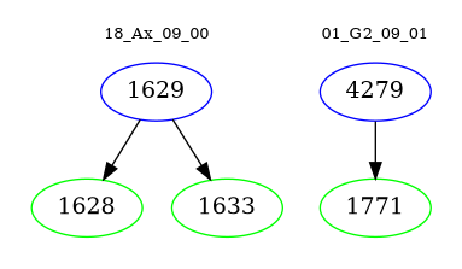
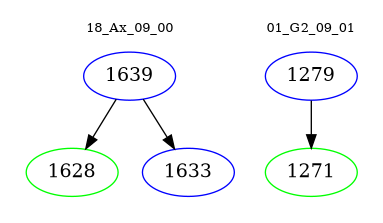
  digraph {
    node [color=blue]
    edge [color=black]
-   n1 [label=1629]
+   n1 [label=1639]
    n2 [color=green label=1628]
-   n3 [color=green label=1633]
-   n4 [label=4279]
-   n5 [color=green label=1771]
+   n3 [label=1633]
+   n4 [label=1279]
+   n5 [color=green label=1271]
    subgraph cluster_1 {
      color=white
      fontsize=10
      label="18_Ax_09_00"
      n1
      n2
      n3
    }
    subgraph cluster_2 {
      color=white
      fontsize=10
      label="01_G2_09_01"
      n4
      n5
    }
    n1 -> n2
    n1 -> n3
    n4 -> n5
  }
